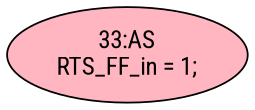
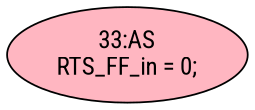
  strict digraph {
    fontname="Roboto Condensed"
-   n1 [ast="<pyverilog.vparser.ast.Assign object at 0x7fdb0bed6590>" def_var="['RTS_FF_in']" fillcolor=lightpink label="33:AS\nRTS_FF_in = 1;" statements="[]" style=filled typ=Assign use_var="[]" fontname="Roboto Condensed"]
+   n1 [ast="<pyverilog.vparser.ast.Assign object at 0x7fdb0bed6590>" def_var="['RTS_FF_in']" fillcolor=lightpink label="33:AS\nRTS_FF_in = 0;" statements="[]" style=filled typ=Assign use_var="[]" fontname="Roboto Condensed"]
  }
